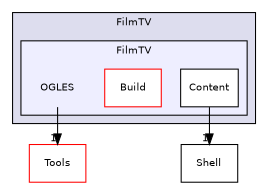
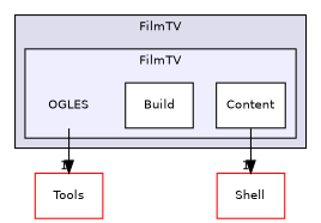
  digraph {
    compound=true
    node [fontname=Helvetica fontsize=10 shape=box color=red fillcolor=white style=filled]
    edge [headlabel=1 labeldistance=1.5 labelfontname=Helvetica labelfontsize=10]
    n1 [label=OGLES shape=plaintext color="" fillcolor="" style=""]
-   n2 [label=Build]
+   n2 [color=black label=Build]
    n3 [color=black label=Content]
    n4 [label=Tools]
-   n5 [color=black label=Shell]
+   n5 [label=Shell]
    subgraph cluster_1 {
      bgcolor="#ddddee"
      fontname=Helvetica
      fontsize=10
      label=FilmTV
      pencolor=black
      subgraph cluster_2 {
        bgcolor="#eeeeff"
        fontname=Helvetica
        fontsize=10
        label=FilmTV
        pencolor=black
        n1
        n2
        n3
      }
    }
    n1 -> n4
    n3 -> n5
  }
